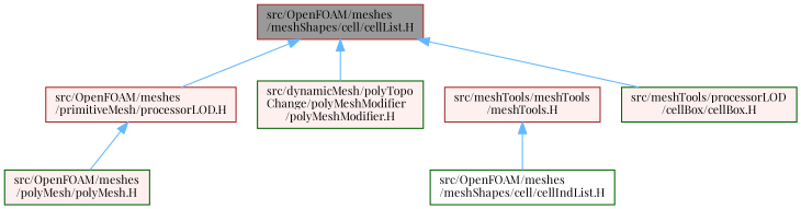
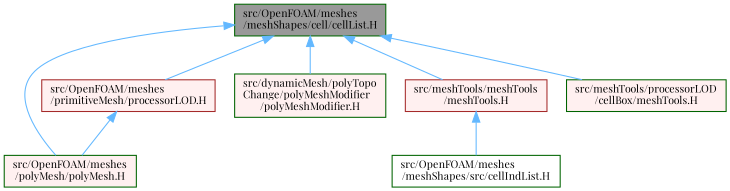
  digraph {
    fontname="Playfair Display"
    node [color=darkgreen fillcolor="#FFF0F0" fontname="Playfair Display" fontsize=10 shape=box style=filled]
    edge [color=steelblue1 dir=back fontname="Playfair Display" fontsize=10 labelfontname=Helvetica labelfontsize=10 style=solid]
-   n1 [color=brown fillcolor=grey60 fontcolor=black height=0.2 label="src/OpenFOAM/meshes\l/meshShapes/cell/cellList.H" width=0.4]
+   n1 [fillcolor=grey60 fontcolor=black height=0.2 label="src/OpenFOAM/meshes\l/meshShapes/cell/cellList.H" width=0.4]
    n2 [height=0.2 label="src/OpenFOAM/meshes\l/polyMesh/polyMesh.H" width=0.4]
    n3 [color=brown height=0.2 label="src/OpenFOAM/meshes\l/primitiveMesh/processorLOD.H" width=0.4]
    n4 [height=0.2 label="src/dynamicMesh/polyTopo\lChange/polyMeshModifier\l/polyMeshModifier.H" width=0.4]
    n5 [color=brown height=0.2 label="src/meshTools/meshTools\l/meshTools.H" width=0.4]
-   n6 [height=0.2 label="src/meshTools/processorLOD\l/cellBox/cellBox.H" width=0.4]
-   n7 [fillcolor=white height=0.2 label="src/OpenFOAM/meshes\l/meshShapes/cell/cellIndList.H" width=0.4]
+   n6 [height=0.2 label="src/meshTools/processorLOD\l/cellBox/meshTools.H" width=0.4]
+   n7 [fillcolor=white height=0.2 label="src/OpenFOAM/meshes\l/meshShapes/src/cellIndList.H" width=0.4]
+   n1 -> n2
    n1 -> n3
    n1 -> n4
+   n1 -> n5
    n1 -> n6
    n3 -> n2
    n5 -> n7
  }
